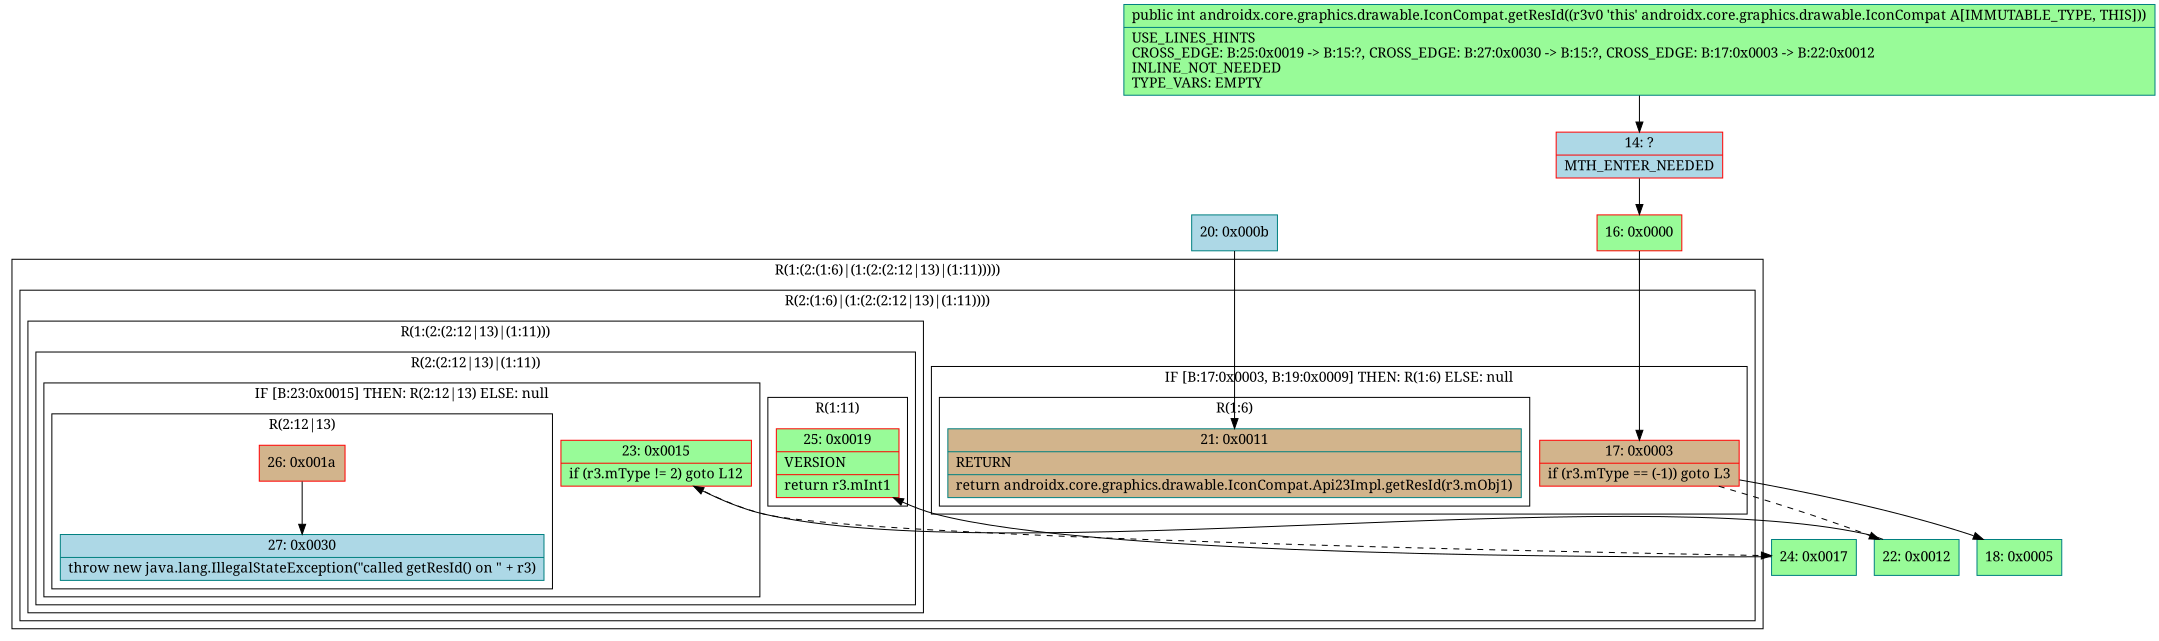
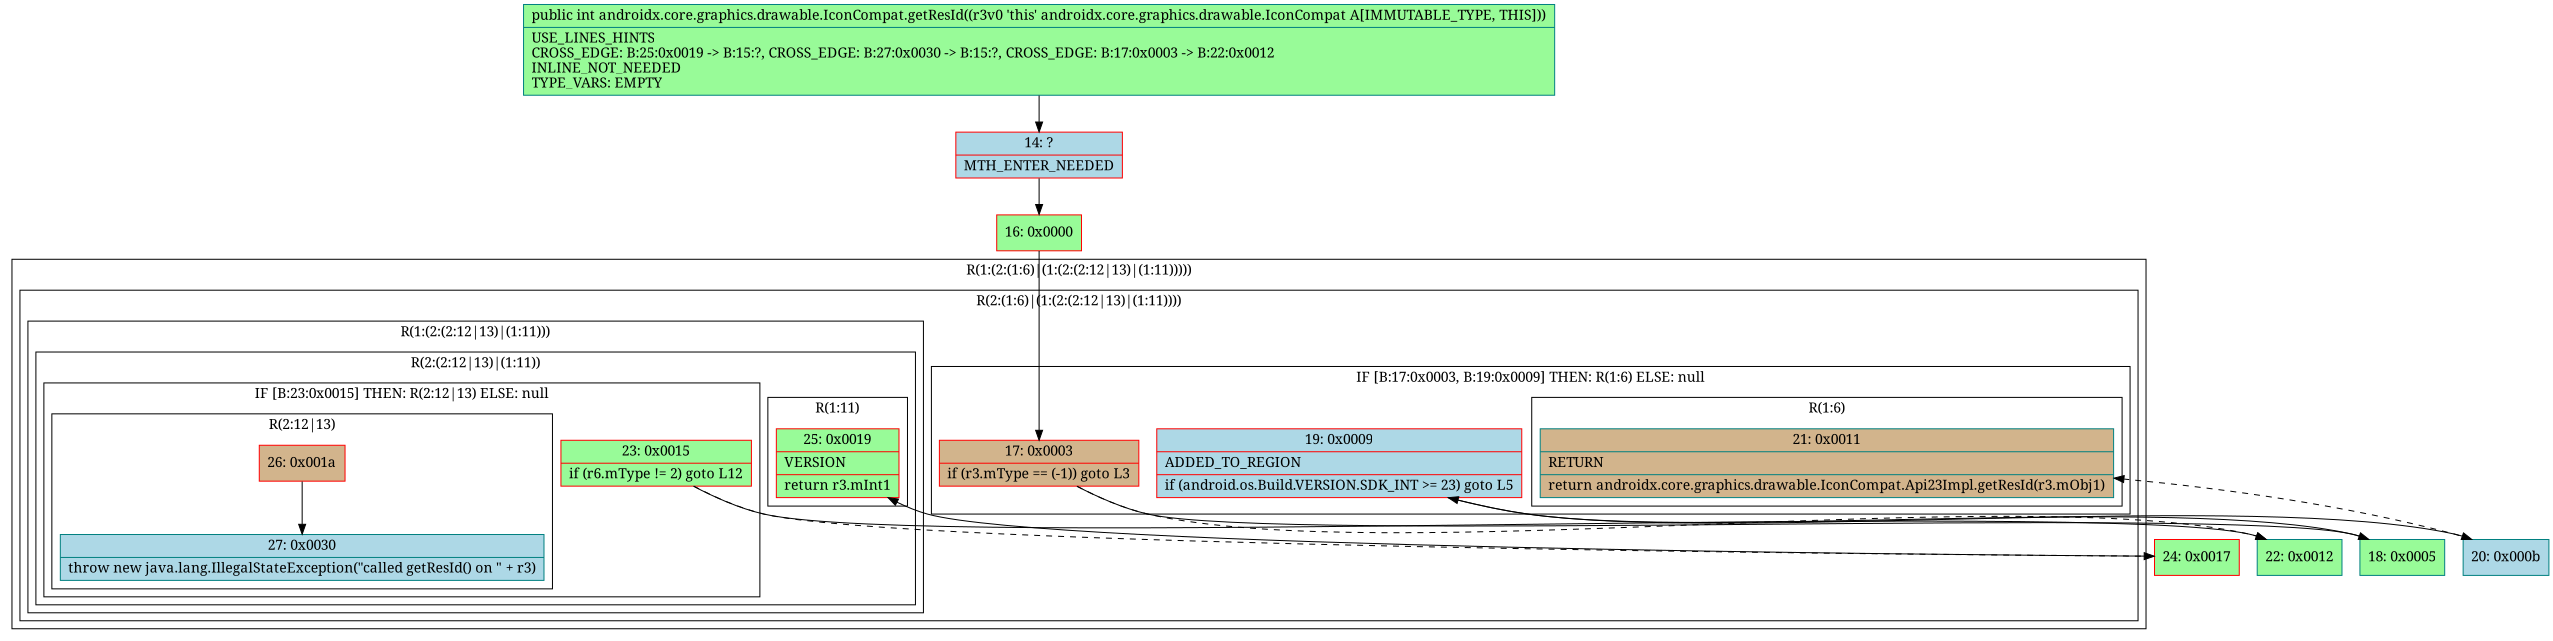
  digraph {
    fontname="Noto Serif"
    node [color=teal fillcolor=palegreen fontname="Noto Serif" shape=record style=filled]
    edge [fontname="Noto Serif"]
    n1 [fillcolor=tan label="{21\:\ 0x0011|RETURN\l|return androidx.core.graphics.drawable.IconCompat.Api23Impl.getResId(r3.mObj1)\l}"]
    n2 [color=red fillcolor=tan label="{17\:\ 0x0003|if (r3.mType == (\-1)) goto L3\l}"]
+   n3 [color=red fillcolor=lightblue label="{19\:\ 0x0009|ADDED_TO_REGION\l|if (android.os.Build.VERSION.SDK_INT \>= 23) goto L5\l}"]
    n4 [color=red fillcolor=tan label="{26\:\ 0x001a}"]
    n5 [fillcolor=lightblue label="{27\:\ 0x0030|throw new java.lang.IllegalStateException(\"called getResId() on \" + r3)\l}"]
-   n6 [color=red label="{23\:\ 0x0015|if (r3.mType != 2) goto L12\l}"]
+   n6 [color=red label="{23\:\ 0x0015|if (r6.mType != 2) goto L12\l}"]
    n7 [color=red label="{25\:\ 0x0019|VERSION\l|return r3.mInt1\l}"]
    n8 [label="{18\:\ 0x0005}"]
    n9 [label="{22\:\ 0x0012}"]
    n10 [fillcolor=lightblue label="{20\:\ 0x000b}"]
-   n11 [label="{24\:\ 0x0017}"]
+   n11 [color=red label="{24\:\ 0x0017}"]
    n12 [color=red fillcolor=lightblue label="{14\:\ ?|MTH_ENTER_NEEDED\l}"]
    n13 [color=red label="{16\:\ 0x0000}"]
    n14 [label="{public int androidx.core.graphics.drawable.IconCompat.getResId((r3v0 'this' androidx.core.graphics.drawable.IconCompat A[IMMUTABLE_TYPE, THIS]))  | USE_LINES_HINTS\lCROSS_EDGE: B:25:0x0019 \-\> B:15:?, CROSS_EDGE: B:27:0x0030 \-\> B:15:?, CROSS_EDGE: B:17:0x0003 \-\> B:22:0x0012\lINLINE_NOT_NEEDED\lTYPE_VARS: EMPTY\l}"]
    subgraph cluster_1 {
      label="R(1:(2:(1:6)|(1:(2:(2:12|13)|(1:11)))))"
      subgraph cluster_2 {
        label="R(2:(1:6)|(1:(2:(2:12|13)|(1:11))))"
        subgraph cluster_3 {
          label="IF [B:17:0x0003, B:19:0x0009] THEN: R(1:6) ELSE: null"
          n2
+         n3
          subgraph cluster_4 {
            label="R(1:6)"
            n1
          }
        }
        subgraph cluster_5 {
          label="R(1:(2:(2:12|13)|(1:11)))"
          subgraph cluster_6 {
            label="R(2:(2:12|13)|(1:11))"
            subgraph cluster_7 {
              label="IF [B:23:0x0015] THEN: R(2:12|13) ELSE: null"
              n6
              subgraph cluster_8 {
                label="R(2:12|13)"
                n4
                n5
              }
            }
            subgraph cluster_9 {
              label="R(1:11)"
              n7
            }
          }
        }
      }
    }
    n2 -> n8
    n2 -> n9 [style=dashed]
+   n3 -> n10
    n4 -> n5
    n6 -> n11 [style=dashed]
-   n9 -> n6
-   n10 -> n1
+   n8 -> n3
+   n6 -> n9
+   n10 -> n1 [style=dashed]
    n11 -> n7
    n12 -> n13
    n13 -> n2
    n14 -> n12
  }
